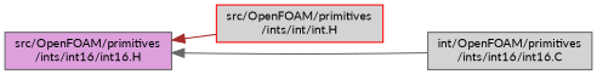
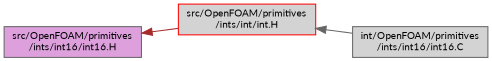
  digraph {
    fontname=Lato
    rankdir=LR
    node [fillcolor=lightgrey fontname=Lato fontsize=10 shape=box style=filled]
    edge [dir=back fontname=Lato fontsize=10 labelfontname=Helvetica labelfontsize=10 style=solid]
    n1 [color=gray40 fillcolor=plum fontcolor=black height=0.2 label="src/OpenFOAM/primitives\l/ints/int16/int16.H" width=0.4]
    n2 [color=red height=0.2 label="src/OpenFOAM/primitives\l/ints/int/int.H" width=0.4]
    n3 [color=grey40 height=0.2 label="int/OpenFOAM/primitives\l/ints/int16/int16.C" width=0.4]
    n1 -> n2 [color=brown]
-   n1 -> n3 [color=gray40]
+   n2 -> n3 [color=gray40]
  }
